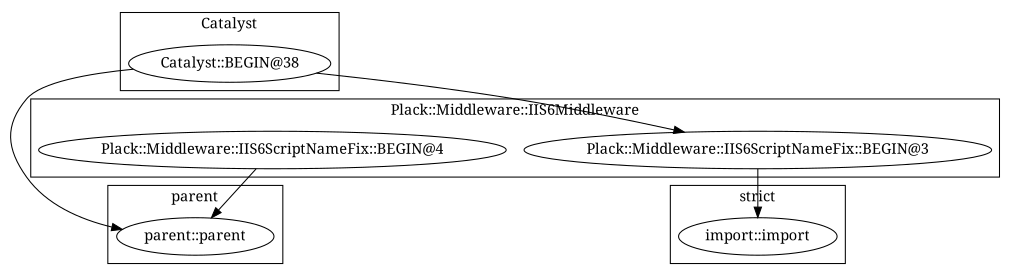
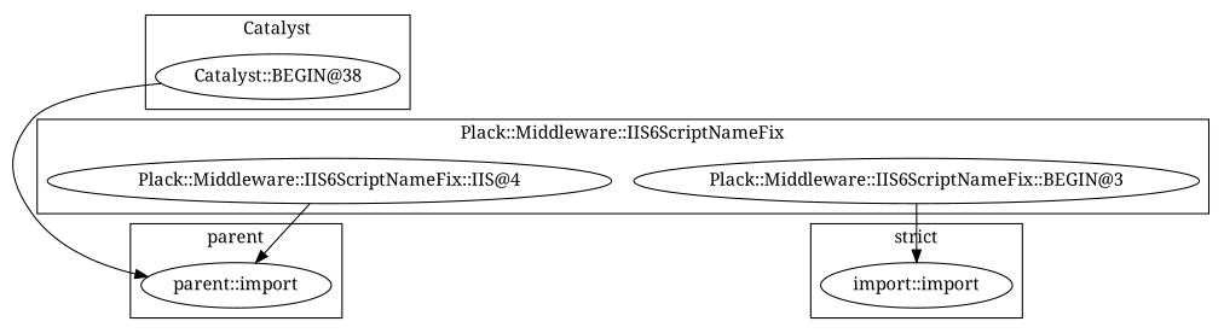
  digraph {
    fontname="Noto Serif"
    node [fontname="Noto Serif"]
    edge [fontname="Noto Serif"]
-   "Plack::Middleware::IIS6ScriptNameFix::BEGIN@4"
+   "Plack::Middleware::IIS6ScriptNameFix::BEGIN@4" [label="Plack::Middleware::IIS6ScriptNameFix::IIS@4"]
    "Plack::Middleware::IIS6ScriptNameFix::BEGIN@3"
    "Catalyst::BEGIN@38"
-   "parent::import" [label="parent::parent"]
+   "parent::import"
    n5 [label="import::import"]
    subgraph cluster_1 {
-     label="Plack::Middleware::IIS6Middleware"
+     label="Plack::Middleware::IIS6ScriptNameFix"
      "Plack::Middleware::IIS6ScriptNameFix::BEGIN@4"
      "Plack::Middleware::IIS6ScriptNameFix::BEGIN@3"
    }
    subgraph cluster_2 {
      label=Catalyst
      "Catalyst::BEGIN@38"
    }
    subgraph cluster_3 {
      label=parent
      "parent::import"
    }
    subgraph cluster_4 {
      label="strict"
      n5
    }
    "Plack::Middleware::IIS6ScriptNameFix::BEGIN@4" -> "parent::import"
    "Plack::Middleware::IIS6ScriptNameFix::BEGIN@3" -> n5
-   "Catalyst::BEGIN@38" -> "Plack::Middleware::IIS6ScriptNameFix::BEGIN@3"
    "Catalyst::BEGIN@38" -> "parent::import"
  }
